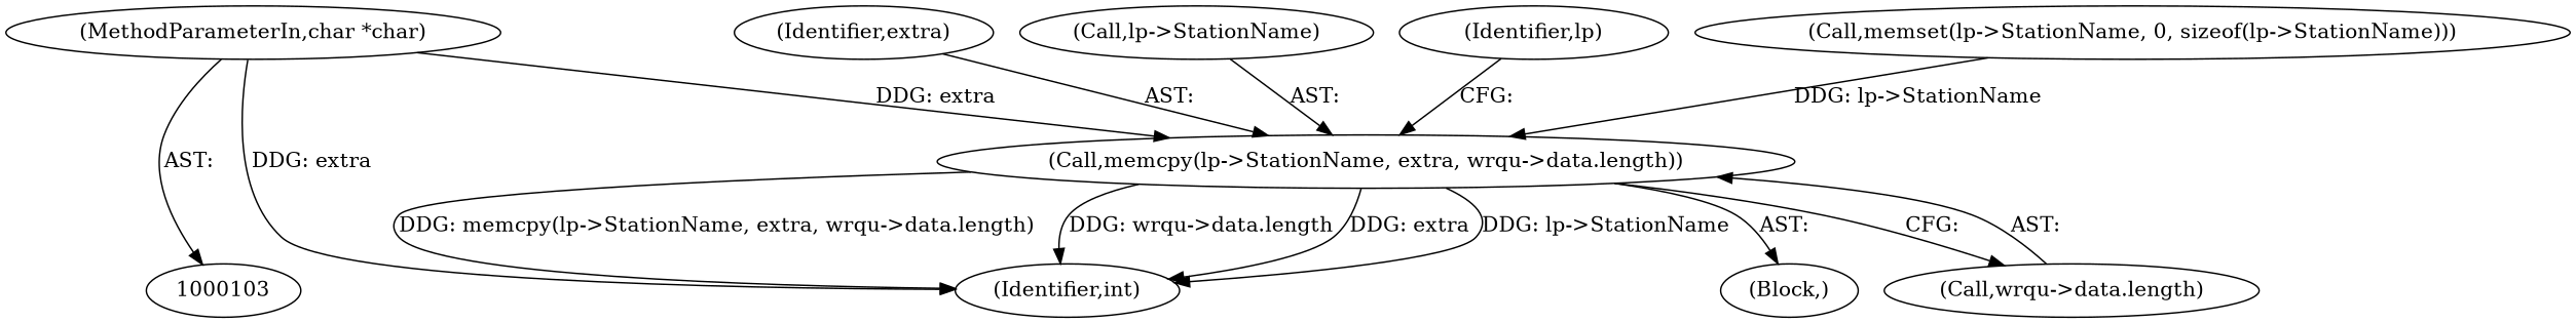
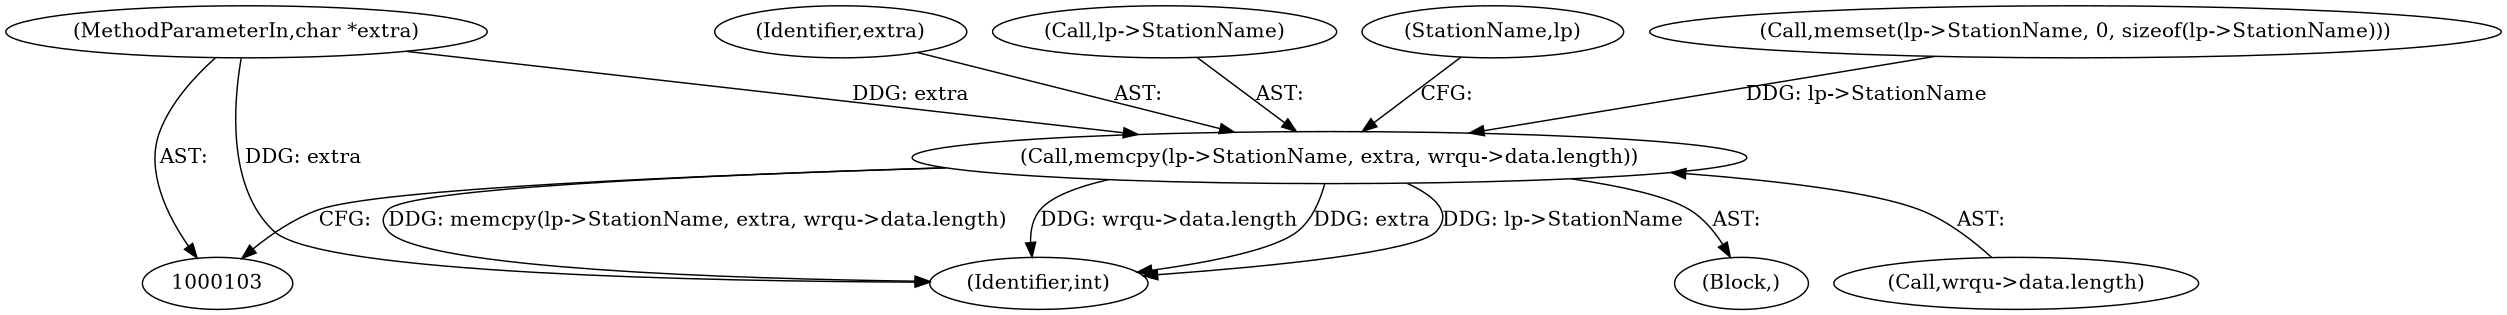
  digraph {
-   n1 [label="(MethodParameterIn,char *char)"]
+   n1 [label="(MethodParameterIn,char *extra)"]
    n2 [label="(Call,memcpy(lp->StationName, extra, wrqu->data.length))"]
    n3 [label="(Identifier,int)"]
    1000103
    n5 [label="(Block,)"]
    n6 [label="(Call,wrqu->data.length)"]
    n7 [label="(Call,lp->StationName)"]
-   n8 [label="(Identifier,lp)"]
+   n8 [label="(StationName,lp)"]
    n9 [label="(Call,memset(lp->StationName, 0, sizeof(lp->StationName)))"]
    n10 [label="(Identifier,extra)"]
    n1 -> n2 [label="DDG: extra"]
    n1 -> n3 [label="DDG: extra"]
    n1 -> 1000103 [label="AST: "]
    n2 -> n3 [label="DDG: memcpy(lp->StationName, extra, wrqu->data.length)"]
    n2 -> n3 [label="DDG: wrqu->data.length"]
    n2 -> n3 [label="DDG: extra"]
    n2 -> n3 [label="DDG: lp->StationName"]
    n2 -> n5 [label="AST: "]
-   n2 -> n6 [label="CFG: "]
+   n2 -> 1000103 [label="CFG: "]
    n6 -> n2 [label="AST: "]
    n7 -> n2 [label="AST: "]
    n8 -> n2 [label="CFG: "]
    n9 -> n2 [label="DDG: lp->StationName"]
    n10 -> n2 [label="AST: "]
  }
